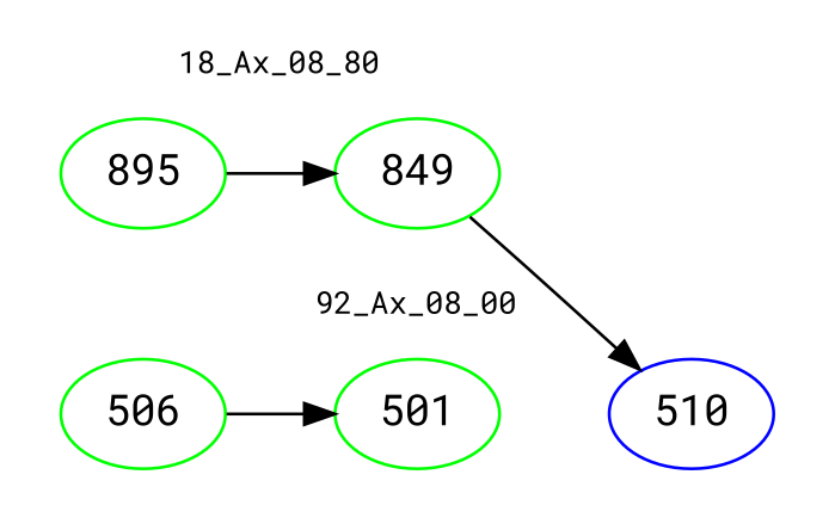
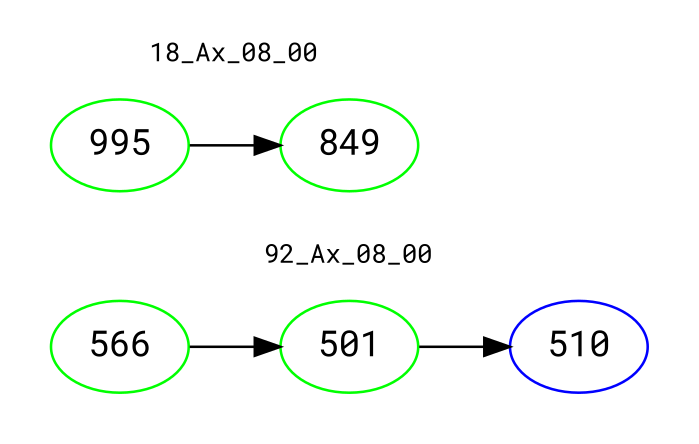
  digraph {
    fontname="Roboto Mono"
    rankdir=LR
    node [color=green fontname="Roboto Mono"]
    edge [color=black fontname="Roboto Mono"]
-   n1 [label=895]
+   n1 [label=995]
    n2 [label=849]
-   n3 [label=506]
+   n3 [label=566]
    n4 [label=501]
    n5 [color=blue label=510]
    subgraph cluster_1 {
      color=white
      fontsize=10
-     label="18_Ax_08_80"
+     label="18_Ax_08_00"
      n1
      n2
    }
    subgraph cluster_2 {
      color=white
      fontsize=10
      label="92_Ax_08_00"
      n3
      n4
      n5
    }
    n1 -> n2
    n3 -> n4
-   n2 -> n5
+   n4 -> n5
  }
